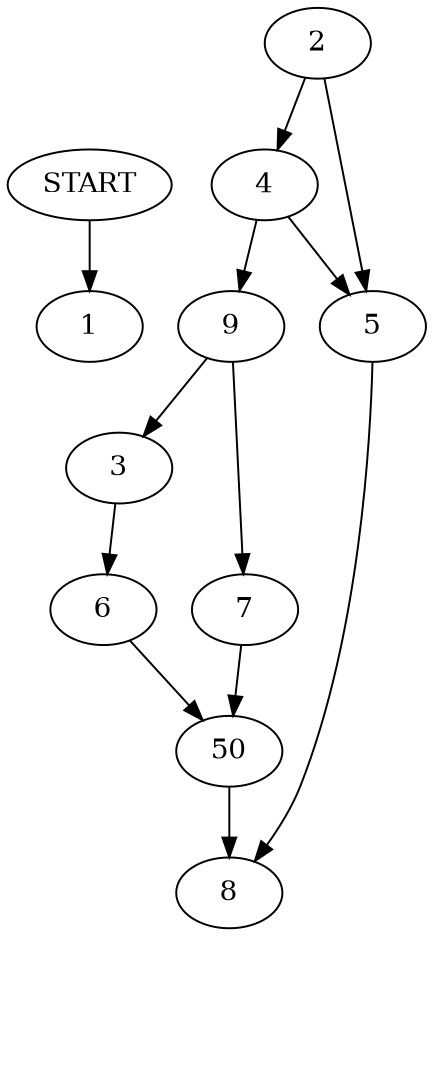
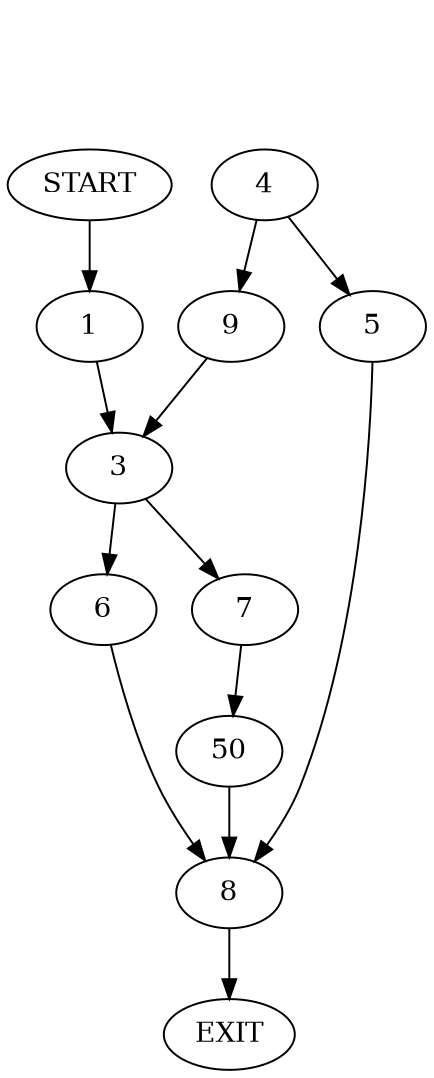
  digraph {
    n1 [label=START]
    1
    3
-   2
+   n4 [label=EXIT]
    4
    5
    6
    7
    9
    8
    n12 [label=50]
    n1 -> 1
+   1 -> 3
    3 -> 6
-   9 -> 7
-   2 -> 4
-   2 -> 5
+   3 -> 7
    4 -> 5
    4 -> 9
    5 -> 8
-   6 -> n12
+   6 -> 8
    7 -> n12
    9 -> 3
+   8 -> n4
    n12 -> 8
  }
